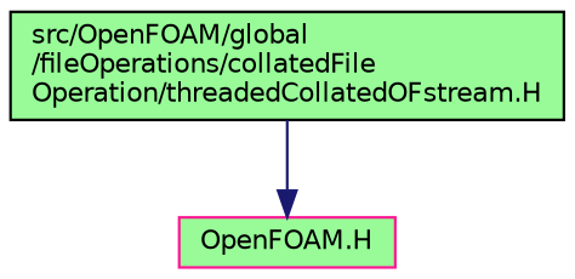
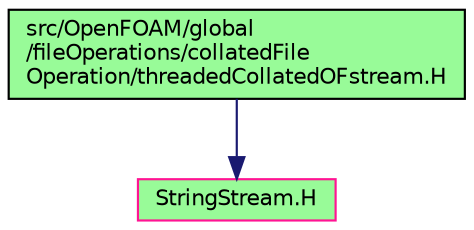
  digraph {
    node [fillcolor=palegreen fontname=Helvetica fontsize=10 shape=record style=filled]
    n1 [color=black fontcolor=black height=0.2 label="src/OpenFOAM/global\l/fileOperations/collatedFile\lOperation/threadedCollatedOFstream.H" width=0.4]
-   n2 [color=deeppink height=0.2 label="OpenFOAM.H" width=0.4]
+   n2 [color=deeppink height=0.2 label="StringStream.H" width=0.4]
    n1 -> n2 [color=midnightblue fontname=Helvetica fontsize=10 labelfontname=Helvetica labelfontsize=10 style=solid]
  }
